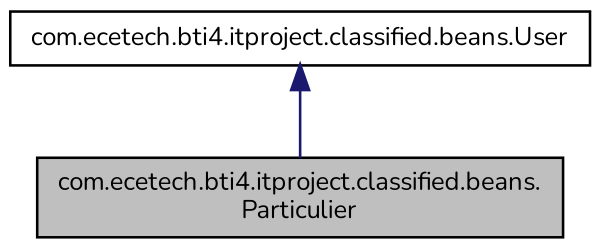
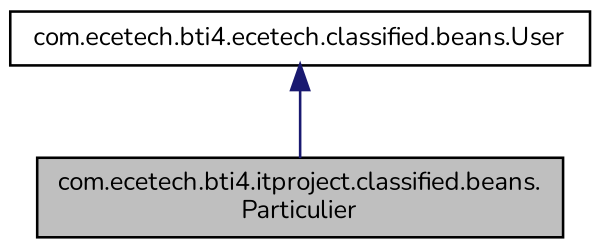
  digraph {
    fontname=Nunito
    node [color=black fontname=Nunito fontsize=10 shape=record style=filled]
    n1 [fillcolor=grey75 fontcolor=black height=0.2 label="com.ecetech.bti4.itproject.classified.beans.\lParticulier" width=0.4]
-   n2 [fillcolor=white height=0.2 label="com.ecetech.bti4.itproject.classified.beans.User" width=0.4]
+   n2 [fillcolor=white height=0.2 label="com.ecetech.bti4.ecetech.classified.beans.User" width=0.4]
    n2 -> n1 [color=midnightblue dir=back fontname=Nunito fontsize=10 labelfontname=Helvetica labelfontsize=10 style=solid]
  }
